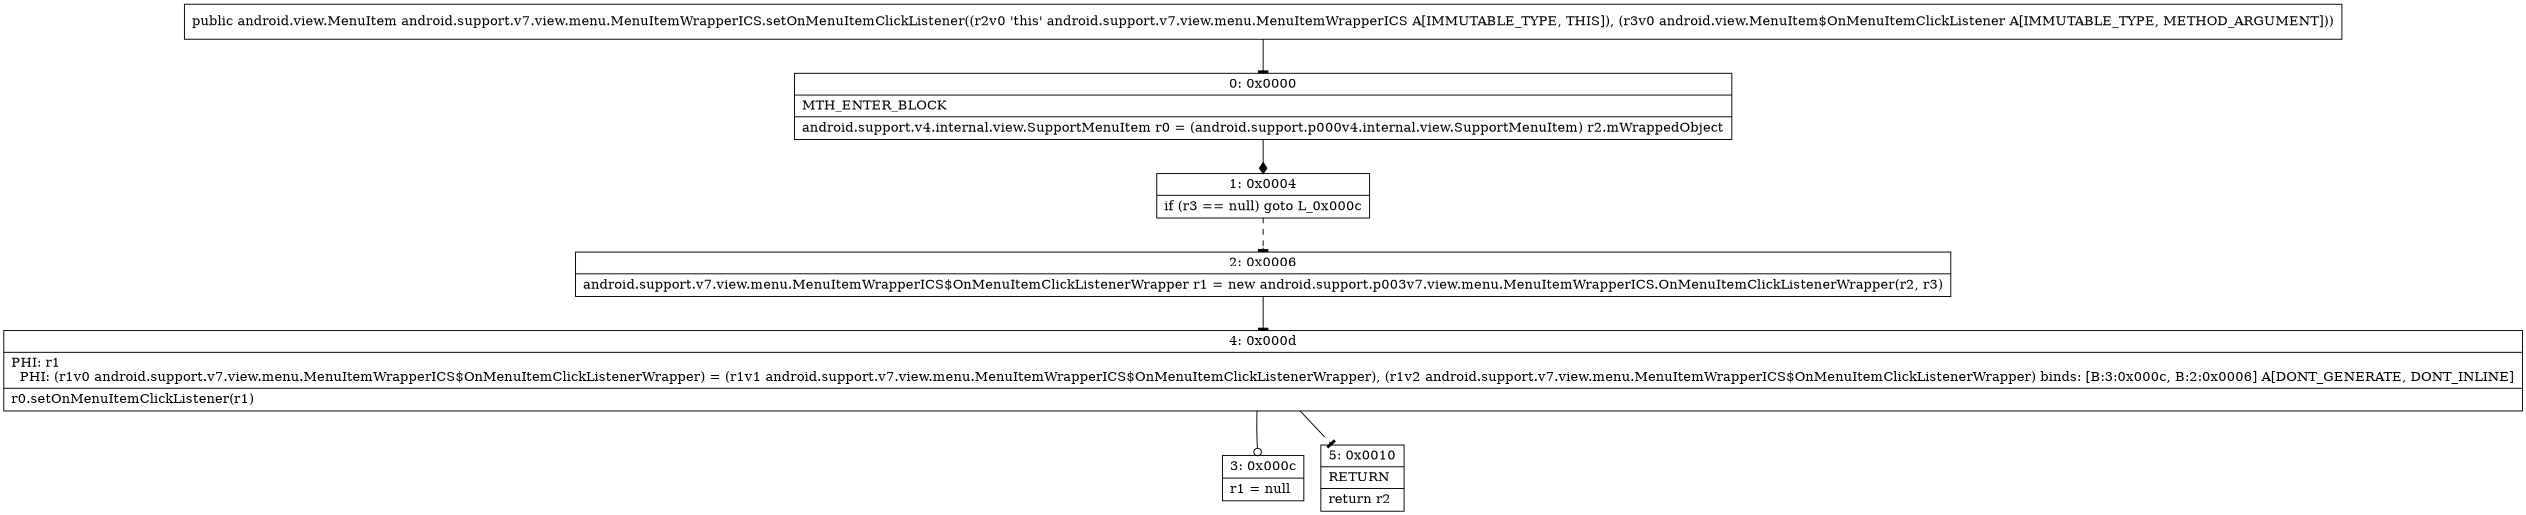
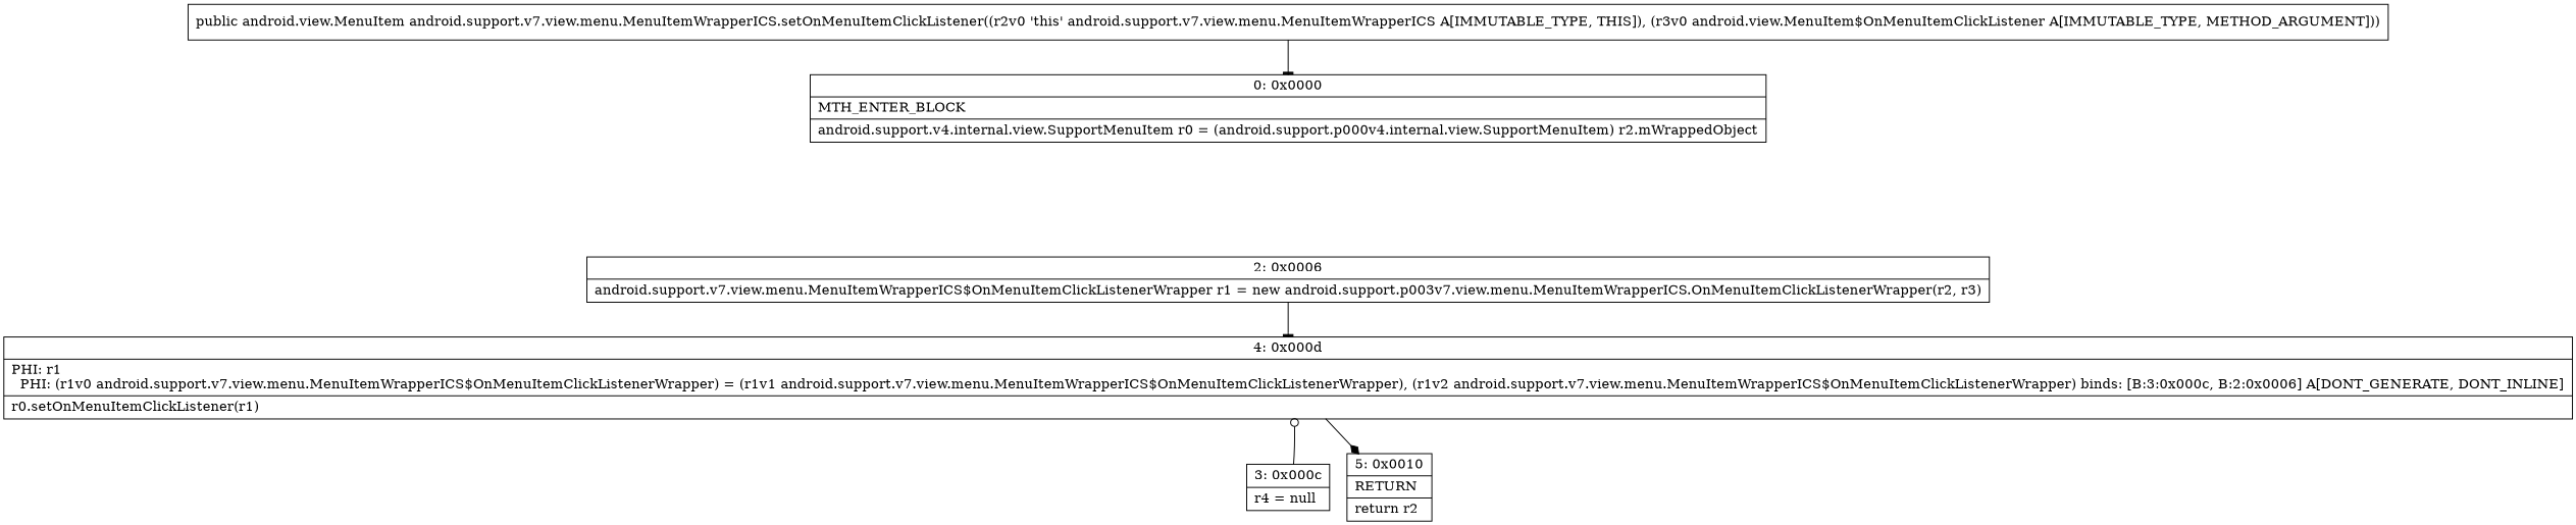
  digraph {
    node [shape=record]
    edge [arrowhead=tee]
    n1 [label="{0\:\ 0x0000|MTH_ENTER_BLOCK\l|android.support.v4.internal.view.SupportMenuItem r0 = (android.support.p000v4.internal.view.SupportMenuItem) r2.mWrappedObject\l}"]
-   n2 [label="{1\:\ 0x0004|if (r3 == null) goto L_0x000c\l}"]
    n3 [label="{2\:\ 0x0006|android.support.v7.view.menu.MenuItemWrapperICS$OnMenuItemClickListenerWrapper r1 = new android.support.p003v7.view.menu.MenuItemWrapperICS.OnMenuItemClickListenerWrapper(r2, r3)\l}"]
    n4 [label="{4\:\ 0x000d|PHI: r1 \l  PHI: (r1v0 android.support.v7.view.menu.MenuItemWrapperICS$OnMenuItemClickListenerWrapper) = (r1v1 android.support.v7.view.menu.MenuItemWrapperICS$OnMenuItemClickListenerWrapper), (r1v2 android.support.v7.view.menu.MenuItemWrapperICS$OnMenuItemClickListenerWrapper) binds: [B:3:0x000c, B:2:0x0006] A[DONT_GENERATE, DONT_INLINE]\l|r0.setOnMenuItemClickListener(r1)\l}"]
-   n5 [label="{3\:\ 0x000c|r1 = null\l}"]
+   n5 [label="{3\:\ 0x000c|r4 = null\l}"]
    n6 [label="{5\:\ 0x0010|RETURN\l|return r2\l}"]
    n7 [label="{public android.view.MenuItem android.support.v7.view.menu.MenuItemWrapperICS.setOnMenuItemClickListener((r2v0 'this' android.support.v7.view.menu.MenuItemWrapperICS A[IMMUTABLE_TYPE, THIS]), (r3v0 android.view.MenuItem$OnMenuItemClickListener A[IMMUTABLE_TYPE, METHOD_ARGUMENT])) }"]
-   n1 -> n2 [arrowhead=diamond]
-   n2 -> n3 [style=dashed]
    n3 -> n4
-   n4 -> n6
-   n4 -> n5 [arrowhead=odot]
+   n4 -> n6 [arrowhead=diamond]
+   n5 -> n4 [arrowhead=odot]
    n7 -> n1
  }
